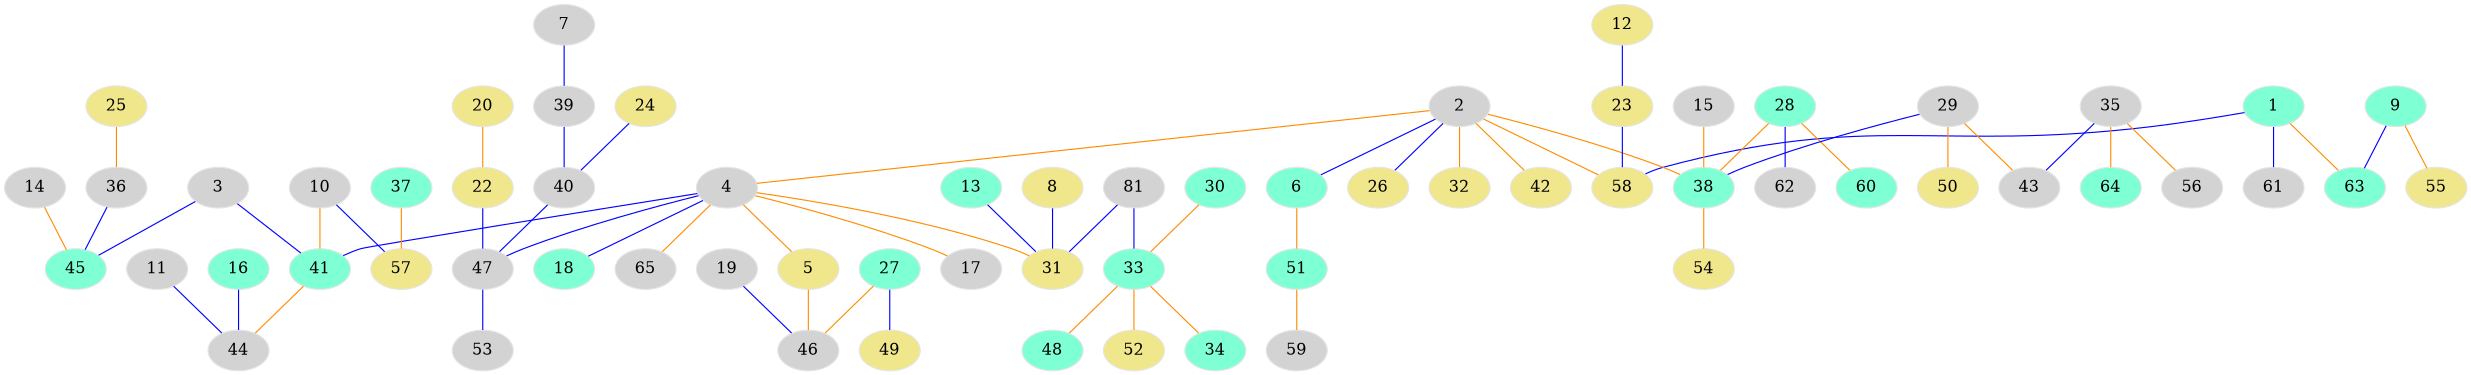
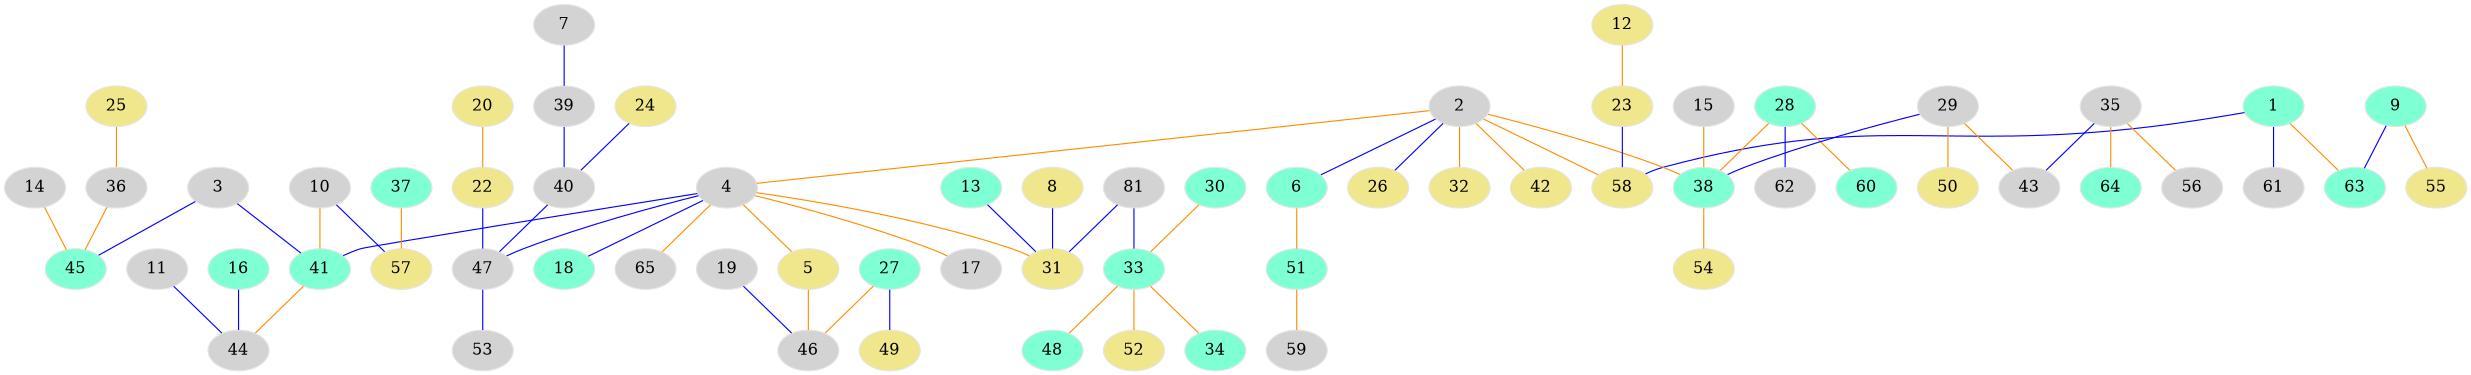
  graph {
    node [color=gray90 fillcolor=lightgrey style=filled]
    edge [color=darkorange weight=1.0]
    1 [fillcolor=aquamarine]
    58 [fillcolor=khaki]
    61
    63 [fillcolor=aquamarine]
    2
    4
    6 [fillcolor=aquamarine]
    26 [fillcolor=khaki]
    32 [fillcolor=khaki]
    38 [fillcolor=aquamarine]
    42 [fillcolor=khaki]
    41 [fillcolor=aquamarine]
    5 [fillcolor=khaki]
    17
    18 [fillcolor=aquamarine]
    31 [fillcolor=khaki]
    47
    65
    51 [fillcolor=aquamarine]
    54 [fillcolor=khaki]
    3
    45 [fillcolor=aquamarine]
    44
    46
    53
    59
    7
    39
    40
    8 [fillcolor=khaki]
    9 [fillcolor=aquamarine]
    55 [fillcolor=khaki]
    10
    57 [fillcolor=khaki]
    11
    12 [fillcolor=khaki]
    23 [fillcolor=khaki]
    13 [fillcolor=aquamarine]
    14
    15
    16 [fillcolor=aquamarine]
    19
    20 [fillcolor=khaki]
    22 [fillcolor=khaki]
    n45 [label=81]
    33 [fillcolor=aquamarine]
    34 [fillcolor=aquamarine]
    48 [fillcolor=aquamarine]
    52 [fillcolor=khaki]
    24 [fillcolor=khaki]
    25 [fillcolor=khaki]
    36
    27 [fillcolor=aquamarine]
    49 [fillcolor=khaki]
    28 [fillcolor=aquamarine]
    60 [fillcolor=aquamarine]
    62
    29
    43
    50 [fillcolor=khaki]
    30 [fillcolor=aquamarine]
    35
    56
    64 [fillcolor=aquamarine]
    37 [fillcolor=aquamarine]
    1 -- 58 [color=blue]
    1 -- 61 [color=blue]
    1 -- 63
    2 -- 58
    2 -- 4
    2 -- 6 [color=blue]
    2 -- 26 [color=blue]
    2 -- 32
    2 -- 38
    2 -- 42
    4 -- 41 [color=blue]
    4 -- 5
    4 -- 17
    4 -- 18 [color=blue]
    4 -- 31
    4 -- 47 [color=blue]
    4 -- 65
    6 -- 51
    38 -- 54
    41 -- 44
    5 -- 46
    47 -- 53 [color=blue]
    51 -- 59
    3 -- 41 [color=blue]
    3 -- 45 [color=blue]
    7 -- 39 [color=blue]
    39 -- 40 [color=blue]
    40 -- 47 [color=blue]
    8 -- 31 [color=blue]
    9 -- 63 [color=blue]
    9 -- 55
    10 -- 41
    10 -- 57 [color=blue]
    11 -- 44 [color=blue]
-   12 -- 23 [color=blue]
+   12 -- 23
    23 -- 58 [color=blue]
    13 -- 31 [color=blue]
    14 -- 45
    15 -- 38
    16 -- 44 [color=blue]
    19 -- 46 [color=blue]
    20 -- 22
    22 -- 47 [color=blue]
    n45 -- 31 [color=blue]
    n45 -- 33 [color=blue]
    33 -- 34
    33 -- 48
    33 -- 52
    24 -- 40 [color=blue]
    25 -- 36
-   36 -- 45 [color=blue]
+   36 -- 45
    27 -- 46
    27 -- 49 [color=blue]
    28 -- 38
    28 -- 60
    28 -- 62 [color=blue]
    29 -- 38 [color=blue]
    29 -- 43
    29 -- 50
    30 -- 33
    35 -- 43 [color=blue]
    35 -- 56
    35 -- 64
    37 -- 57
  }
